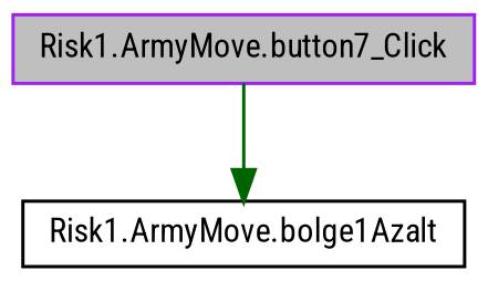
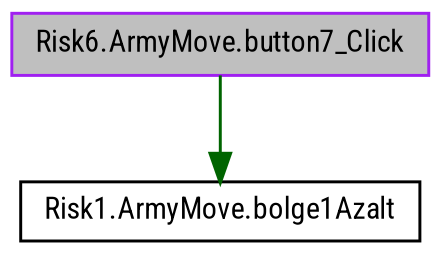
  digraph {
    rankdir=TB
    fontname="Roboto Condensed"
    node [fontname="Roboto Condensed" fontsize=10 shape=record]
-   n1 [color=purple fillcolor=grey75 fontcolor=black height=0.2 label="Risk1.ArmyMove.button7_Click" style=filled width=0.4]
+   n1 [color=purple fillcolor=grey75 fontcolor=black height=0.2 label="Risk6.ArmyMove.button7_Click" style=filled width=0.4]
    n2 [color=black height=0.2 label="Risk1.ArmyMove.bolge1Azalt" width=0.4]
    n1 -> n2 [color=darkgreen fontname="Roboto Condensed" fontsize=10 labelfontname=FreeSans labelfontsize=10 style=solid]
  }
